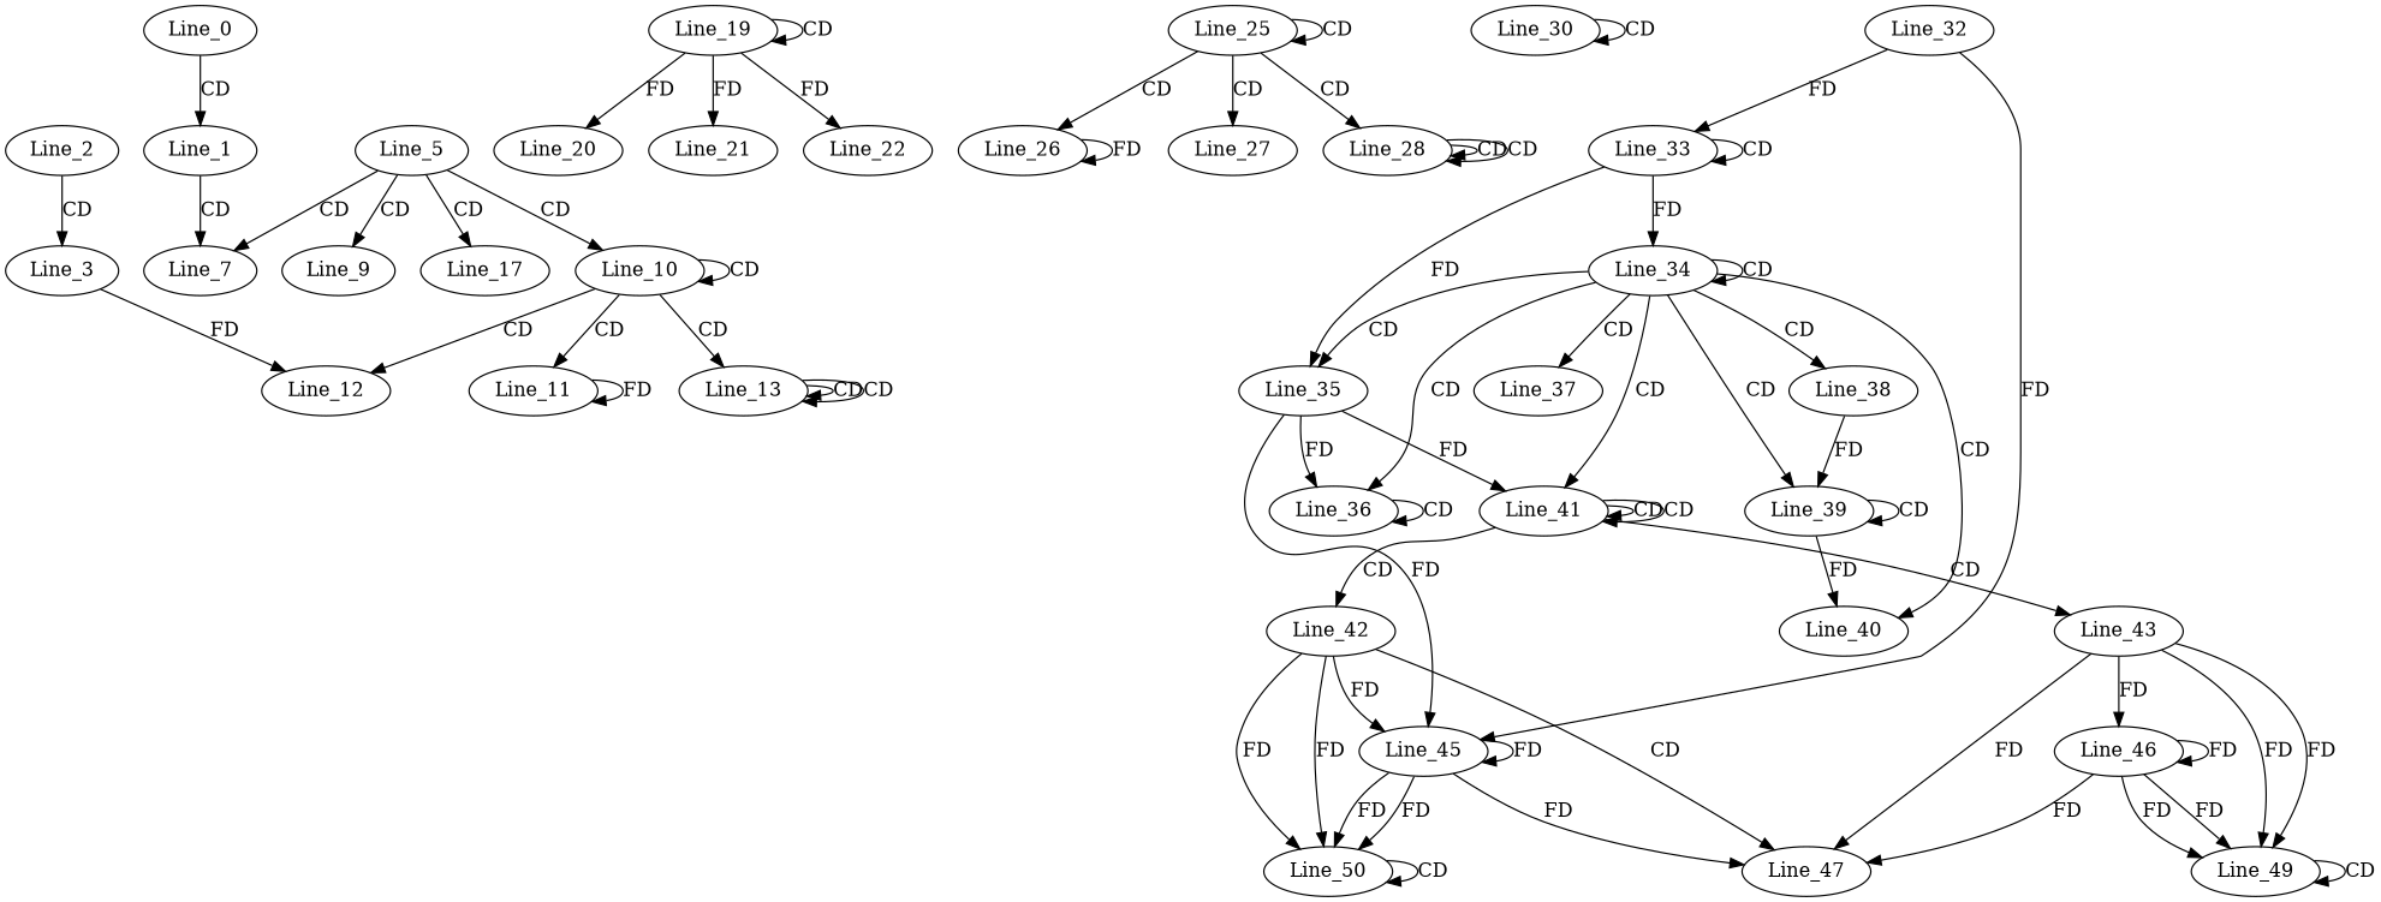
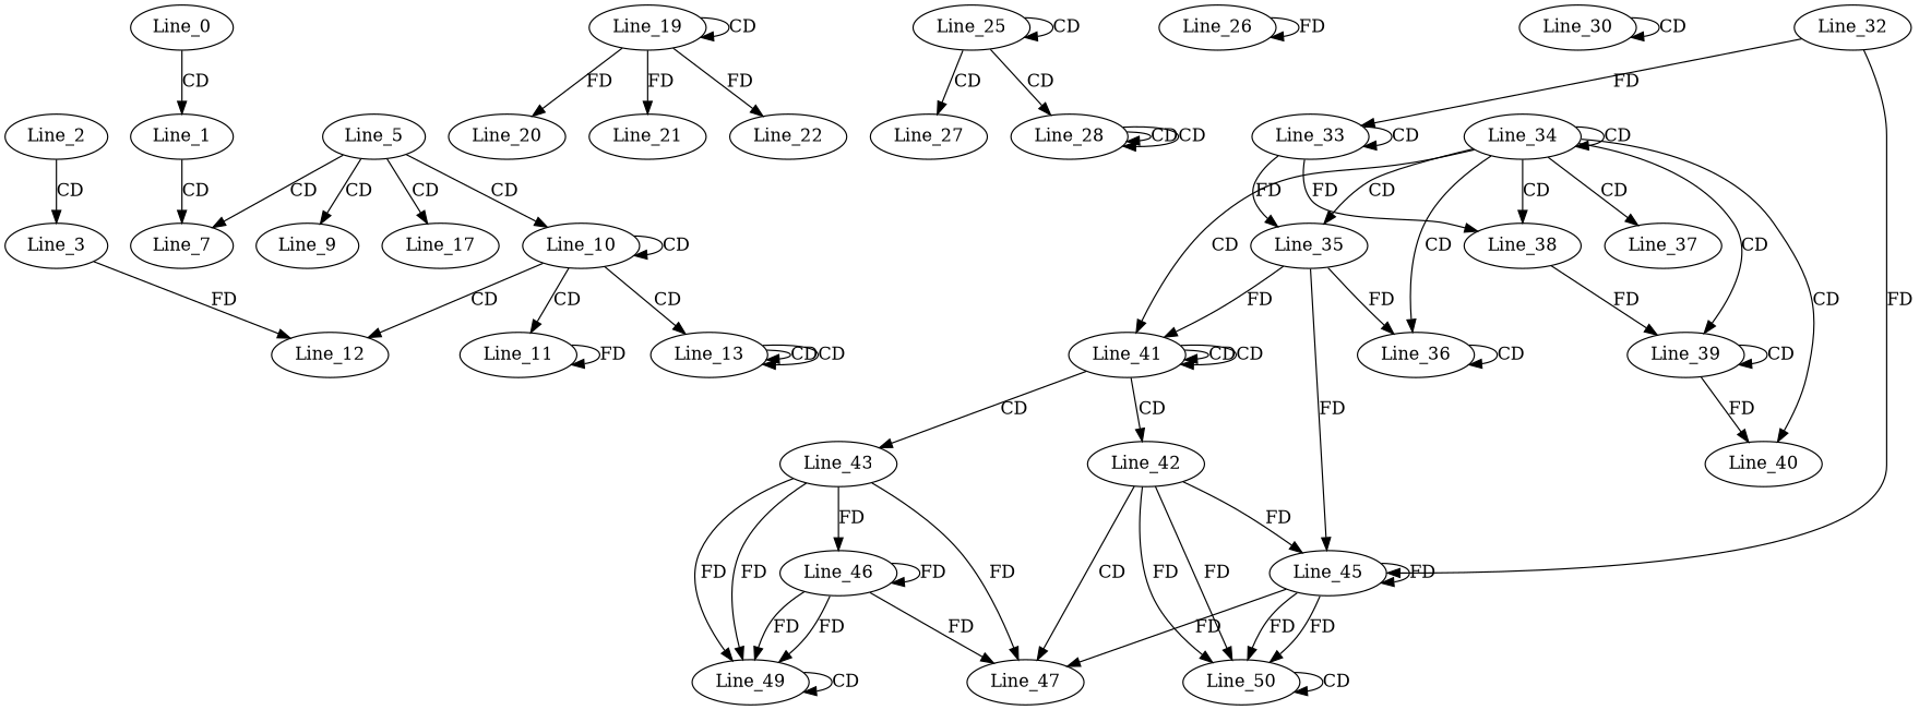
  digraph {
    Line_0
    Line_1
    Line_7
    Line_2
    Line_3
    Line_12
    Line_11
    Line_5
    Line_9
    Line_10
    Line_17
    Line_13
    Line_19
    Line_20
    Line_21
    Line_22
    Line_25
    Line_26
    Line_27
    Line_28
    n21 [label=Line_30]
    Line_33
    Line_34
    Line_35
    Line_36
    Line_37
    Line_38
    Line_39
    Line_40
    Line_41
    Line_45
    Line_32
    Line_47
    Line_50
    Line_42
    Line_43
    Line_46
    Line_49
    Line_0 -> Line_1 [label=CD]
    Line_1 -> Line_7 [label=CD]
    Line_2 -> Line_3 [label=CD]
    Line_3 -> Line_12 [label=FD]
    Line_11 -> Line_11 [label=FD]
    Line_5 -> Line_7 [label=CD]
    Line_5 -> Line_9 [label=CD]
    Line_5 -> Line_10 [label=CD]
    Line_5 -> Line_17 [label=CD]
    Line_10 -> Line_12 [label=CD]
    Line_10 -> Line_11 [label=CD]
    Line_10 -> Line_10 [label=CD]
    Line_10 -> Line_13 [label=CD]
    Line_13 -> Line_13 [label=CD]
    Line_13 -> Line_13 [label=CD]
    Line_19 -> Line_19 [label=CD]
    Line_19 -> Line_20 [label=FD]
    Line_19 -> Line_21 [label=FD]
    Line_19 -> Line_22 [label=FD]
    Line_25 -> Line_25 [label=CD]
-   Line_25 -> Line_26 [label=CD]
    Line_25 -> Line_27 [label=CD]
    Line_25 -> Line_28 [label=CD]
    Line_26 -> Line_26 [label=FD]
    Line_28 -> Line_28 [label=CD]
    Line_28 -> Line_28 [label=CD]
    n21 -> n21 [label=CD]
    Line_33 -> Line_33 [label=CD]
-   Line_33 -> Line_34 [label=FD]
+   Line_33 -> Line_38 [label=FD]
    Line_33 -> Line_35 [label=FD]
    Line_34 -> Line_34 [label=CD]
    Line_34 -> Line_35 [label=CD]
    Line_34 -> Line_36 [label=CD]
    Line_34 -> Line_37 [label=CD]
    Line_34 -> Line_38 [label=CD]
    Line_34 -> Line_39 [label=CD]
    Line_34 -> Line_40 [label=CD]
    Line_34 -> Line_41 [label=CD]
    Line_35 -> Line_36 [label=FD]
    Line_35 -> Line_41 [label=FD]
    Line_35 -> Line_45 [label=FD]
    Line_36 -> Line_36 [label=CD]
    Line_38 -> Line_39 [label=FD]
    Line_39 -> Line_39 [label=CD]
    Line_39 -> Line_40 [label=FD]
    Line_41 -> Line_41 [label=CD]
    Line_41 -> Line_41 [label=CD]
    Line_41 -> Line_42 [label=CD]
    Line_41 -> Line_43 [label=CD]
    Line_45 -> Line_45 [label=FD]
    Line_45 -> Line_47 [label=FD]
    Line_45 -> Line_50 [label=FD]
    Line_45 -> Line_50 [label=FD]
    Line_32 -> Line_33 [label=FD]
    Line_32 -> Line_45 [label=FD]
    Line_50 -> Line_50 [label=CD]
    Line_42 -> Line_45 [label=FD]
    Line_42 -> Line_47 [label=CD]
    Line_42 -> Line_50 [label=FD]
    Line_42 -> Line_50 [label=FD]
    Line_43 -> Line_47 [label=FD]
    Line_43 -> Line_46 [label=FD]
    Line_43 -> Line_49 [label=FD]
    Line_43 -> Line_49 [label=FD]
    Line_46 -> Line_47 [label=FD]
    Line_46 -> Line_46 [label=FD]
    Line_46 -> Line_49 [label=FD]
    Line_46 -> Line_49 [label=FD]
    Line_49 -> Line_49 [label=CD]
  }
